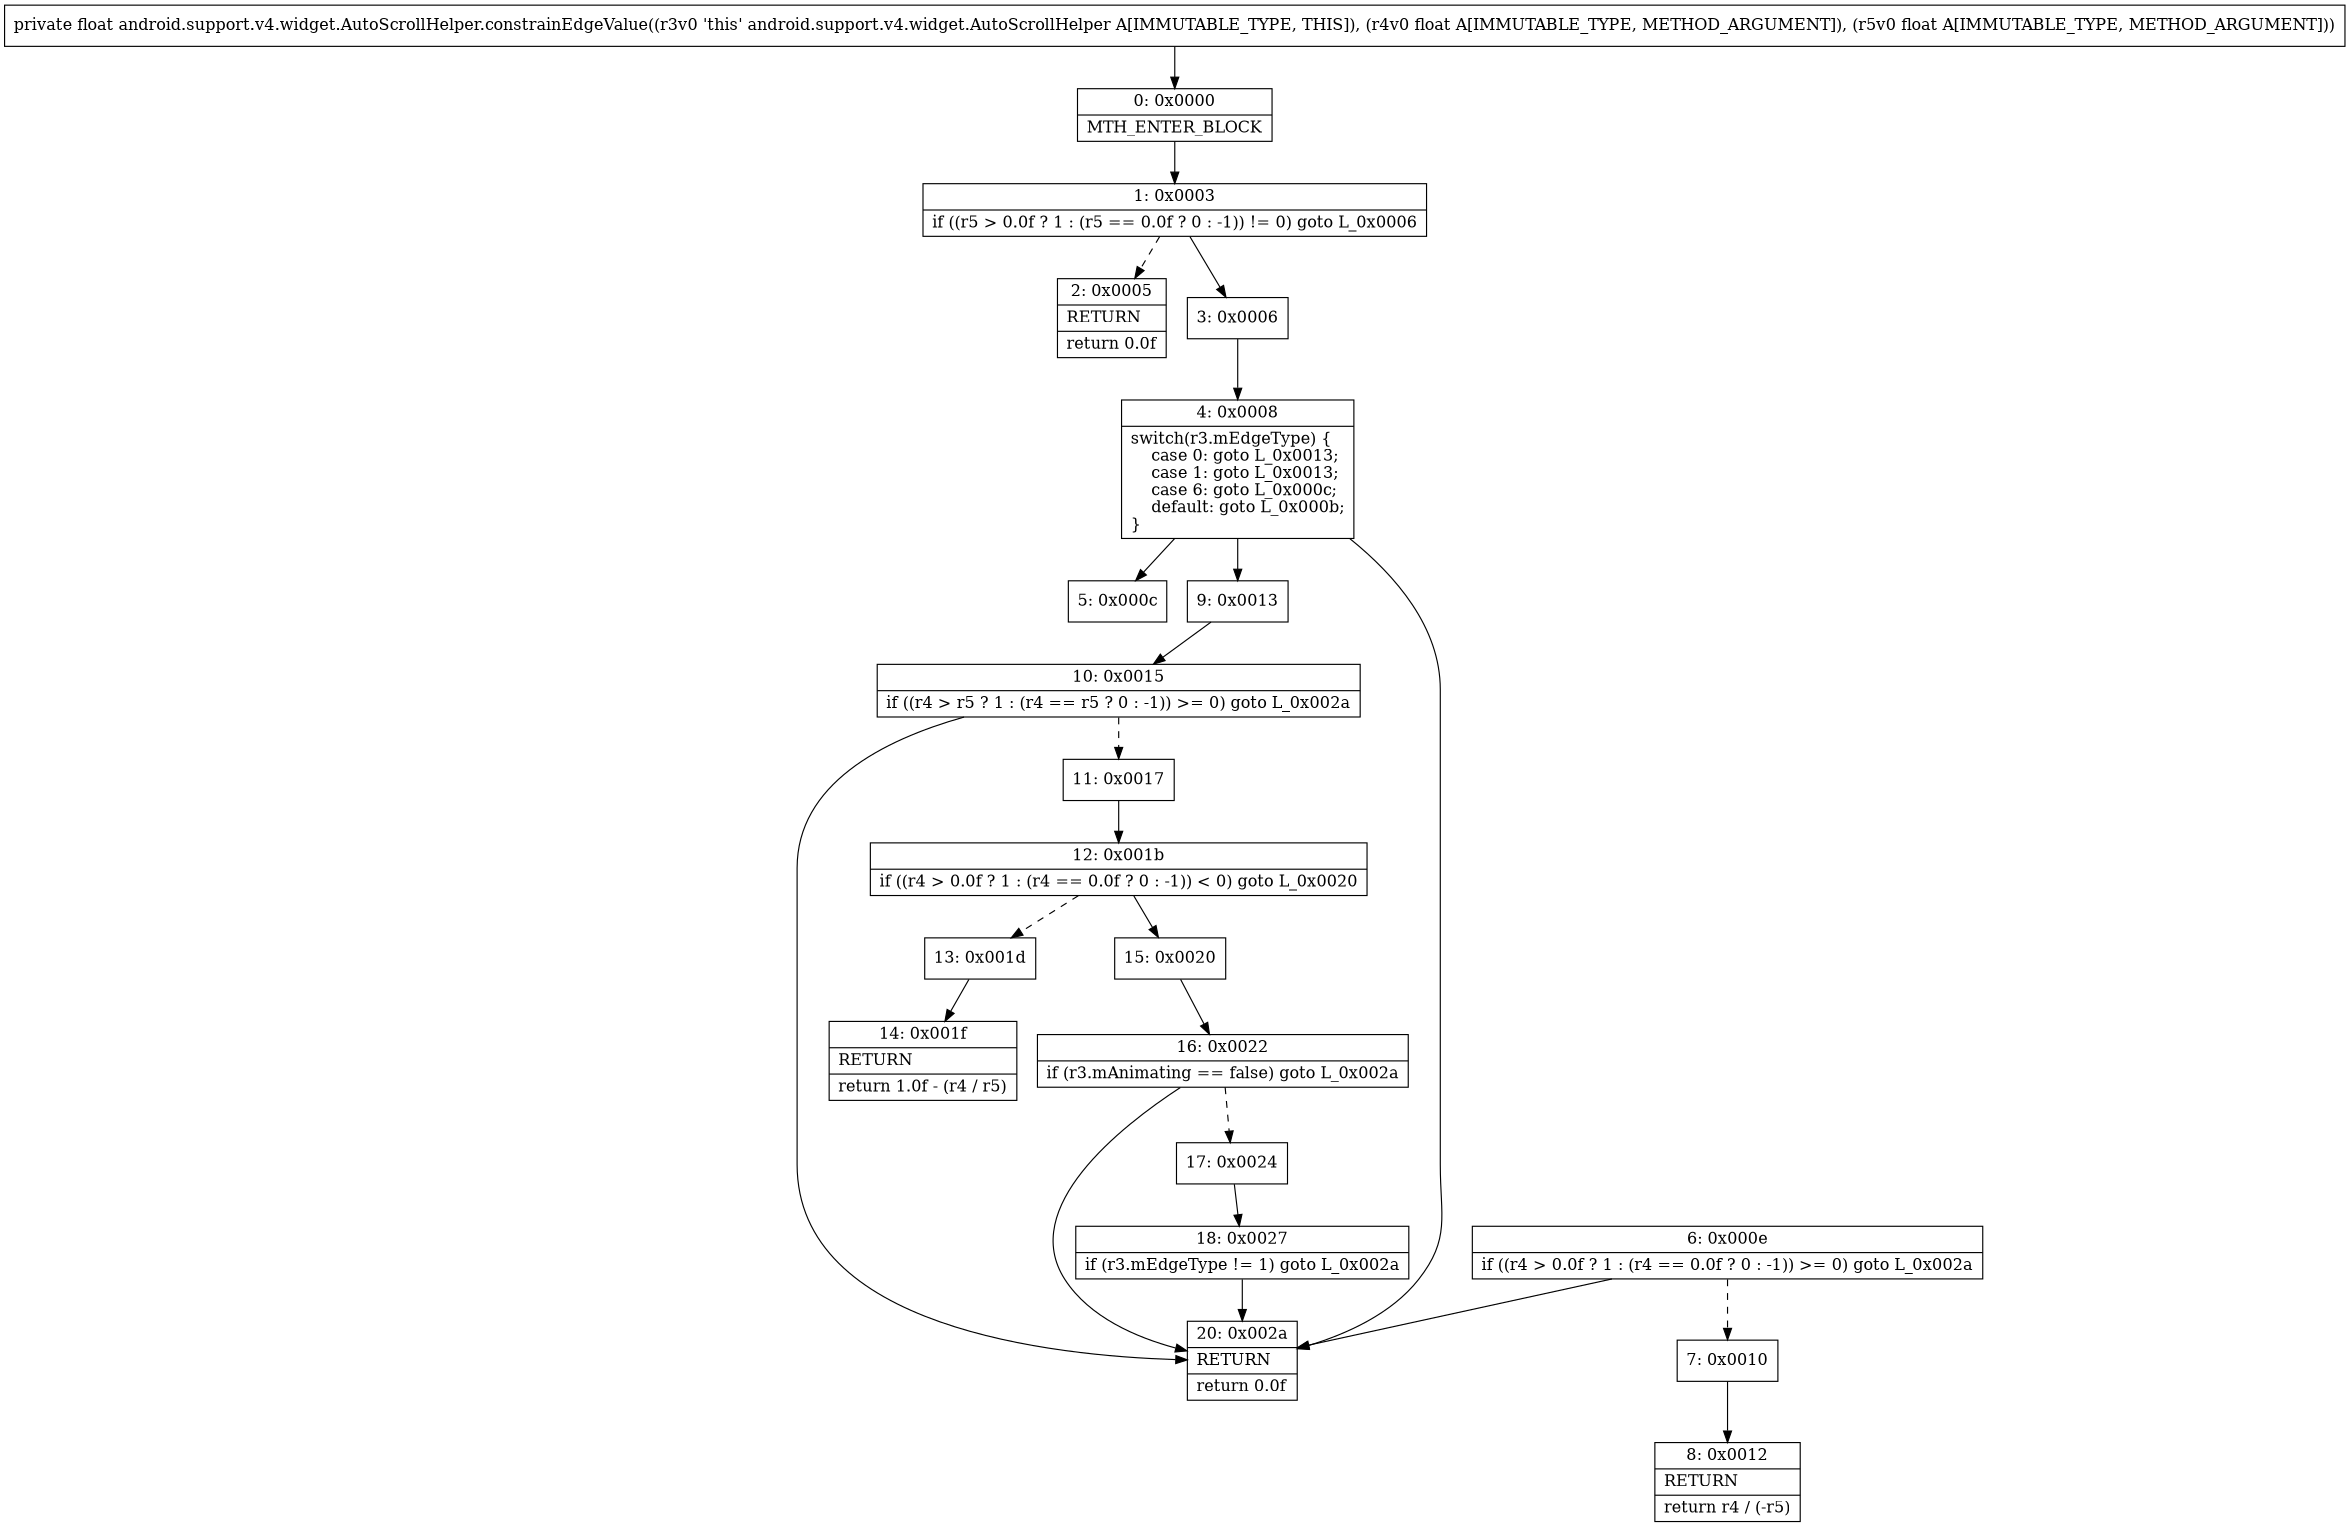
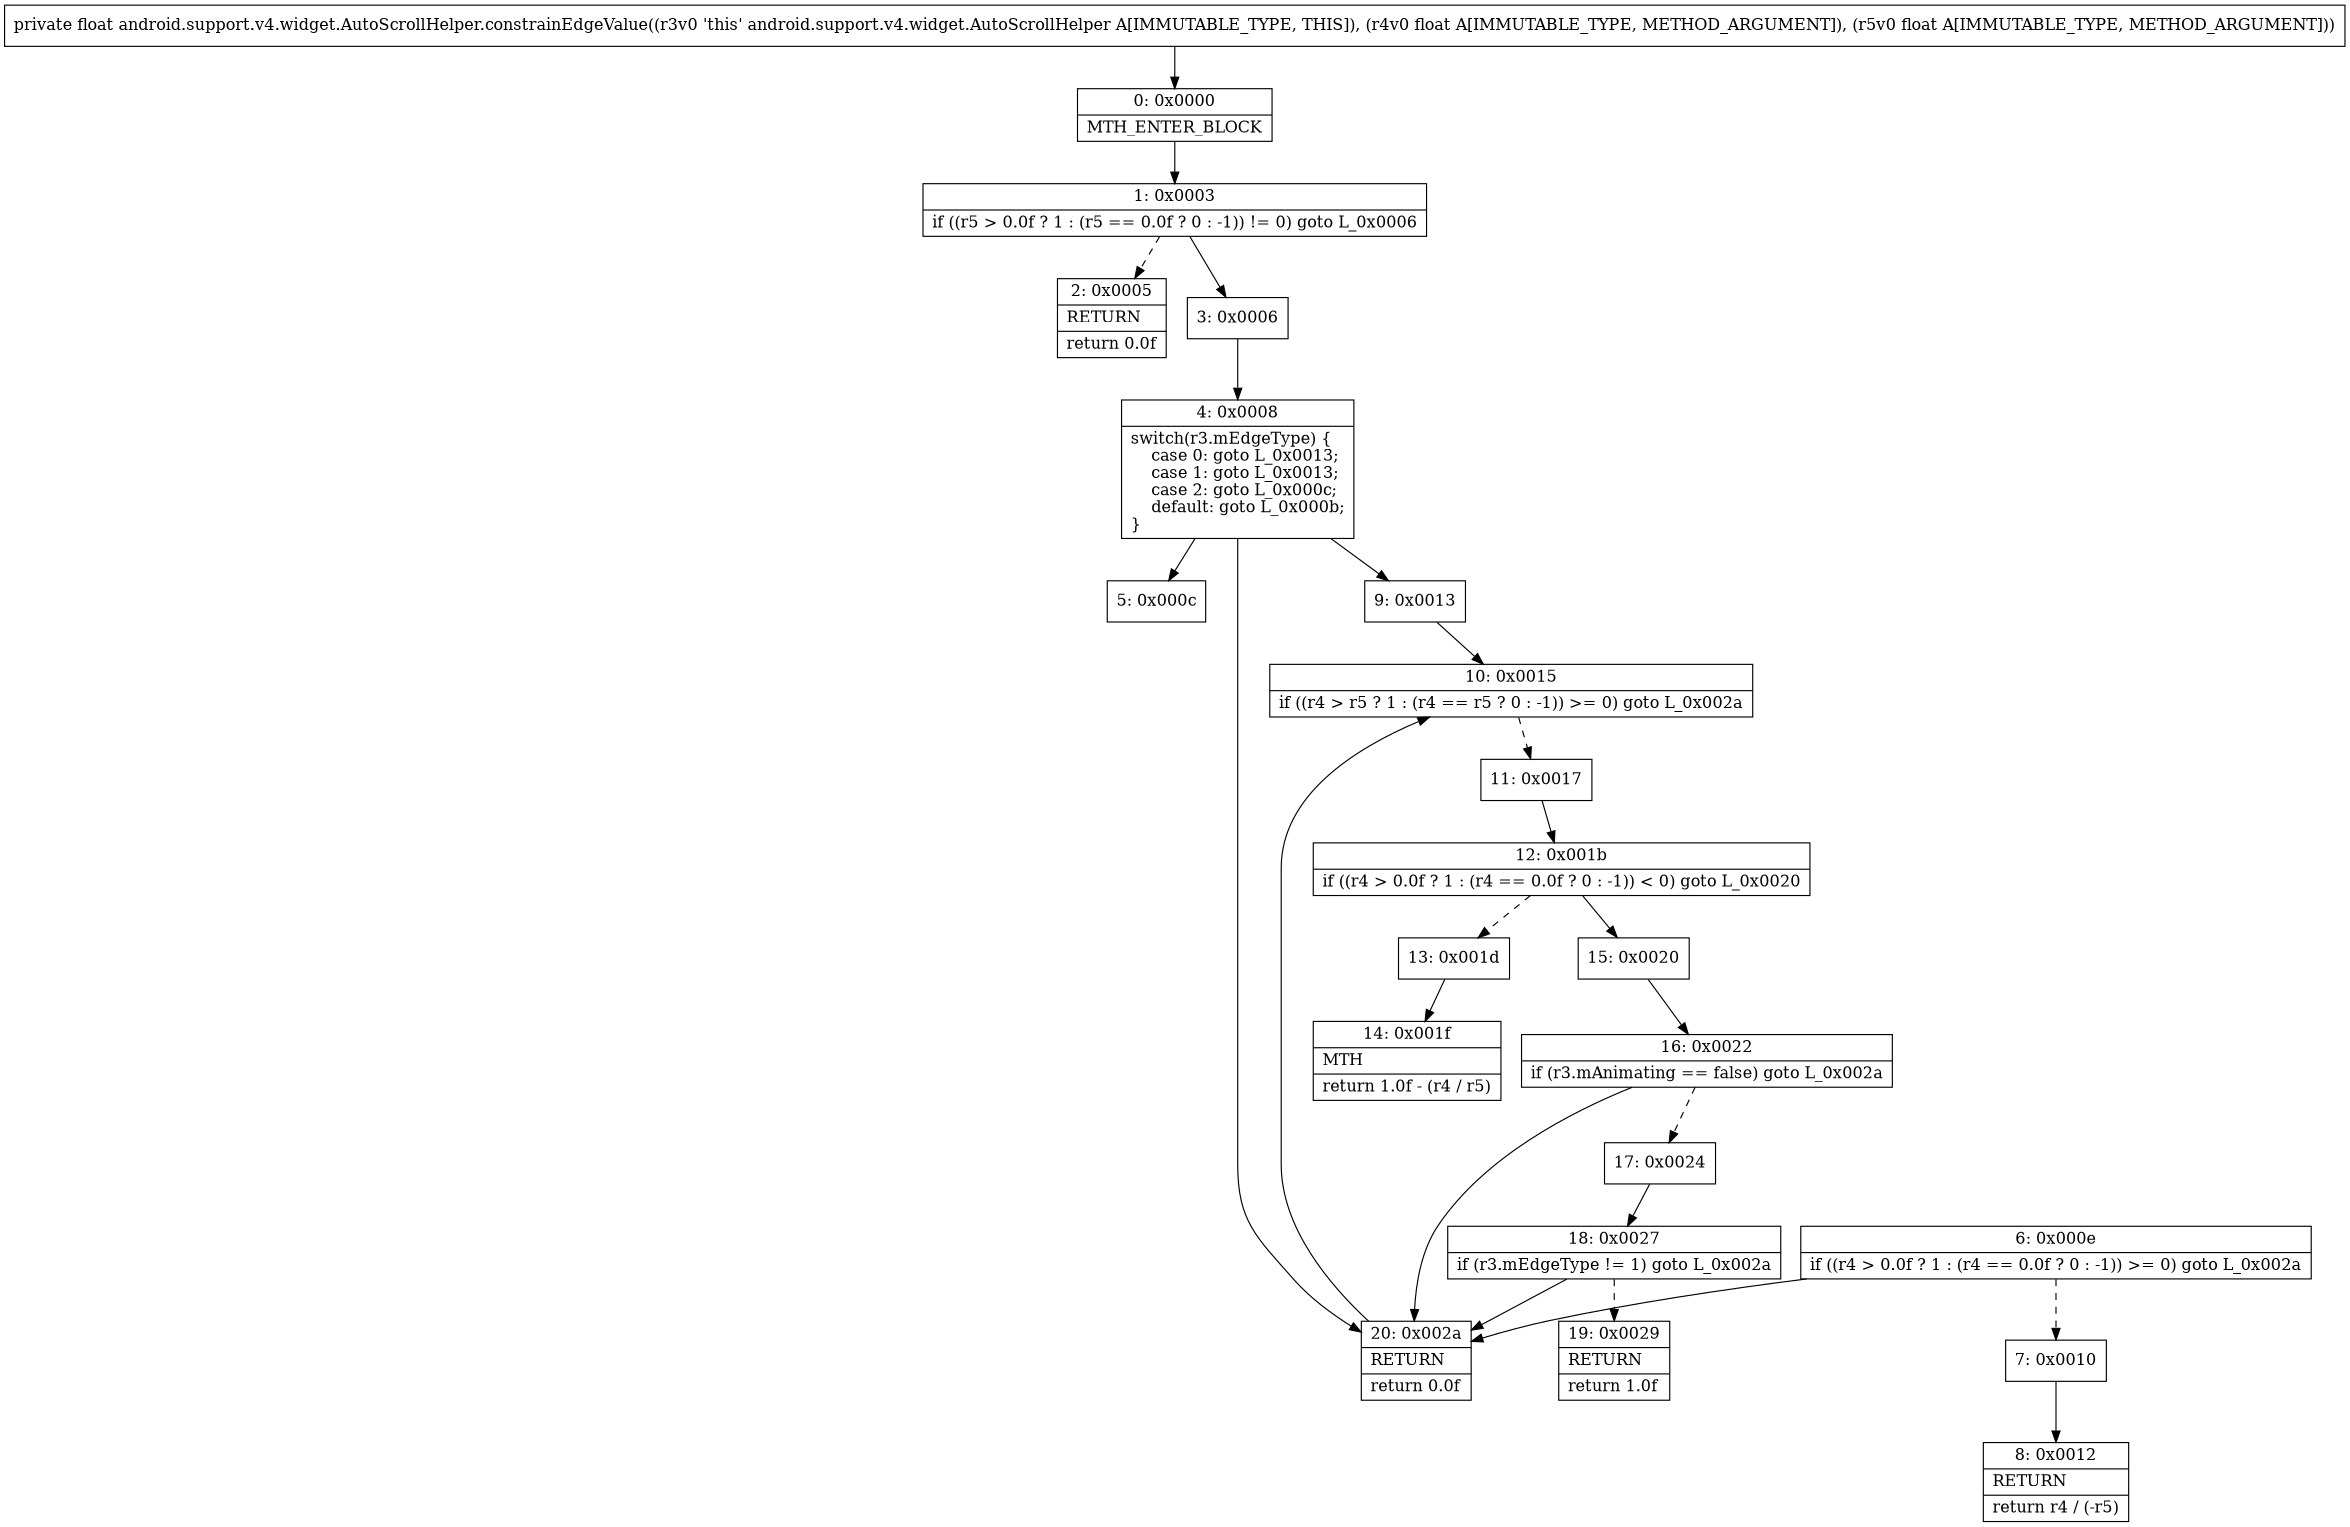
  digraph {
    node [shape=record]
    n1 [label="{0\:\ 0x0000|MTH_ENTER_BLOCK\l}"]
    n2 [label="{1\:\ 0x0003|if ((r5 \> 0.0f ? 1 : (r5 == 0.0f ? 0 : \-1)) != 0) goto L_0x0006\l}"]
    n3 [label="{2\:\ 0x0005|RETURN\l|return 0.0f\l}"]
    n4 [label="{3\:\ 0x0006}"]
-   n5 [label="{4\:\ 0x0008|switch(r3.mEdgeType) \{\l    case 0: goto L_0x0013;\l    case 1: goto L_0x0013;\l    case 6: goto L_0x000c;\l    default: goto L_0x000b;\l\}\l}"]
+   n5 [label="{4\:\ 0x0008|switch(r3.mEdgeType) \{\l    case 0: goto L_0x0013;\l    case 1: goto L_0x0013;\l    case 2: goto L_0x000c;\l    default: goto L_0x000b;\l\}\l}"]
    n6 [label="{5\:\ 0x000c}"]
    n7 [label="{9\:\ 0x0013}"]
    n8 [label="{20\:\ 0x002a|RETURN\l|return 0.0f\l}"]
    n9 [label="{10\:\ 0x0015|if ((r4 \> r5 ? 1 : (r4 == r5 ? 0 : \-1)) \>= 0) goto L_0x002a\l}"]
    n10 [label="{6\:\ 0x000e|if ((r4 \> 0.0f ? 1 : (r4 == 0.0f ? 0 : \-1)) \>= 0) goto L_0x002a\l}"]
    n11 [label="{7\:\ 0x0010}"]
    n12 [label="{8\:\ 0x0012|RETURN\l|return r4 \/ (\-r5)\l}"]
    n13 [label="{11\:\ 0x0017}"]
    n14 [label="{12\:\ 0x001b|if ((r4 \> 0.0f ? 1 : (r4 == 0.0f ? 0 : \-1)) \< 0) goto L_0x0020\l}"]
    n15 [label="{13\:\ 0x001d}"]
    n16 [label="{15\:\ 0x0020}"]
-   n17 [label="{14\:\ 0x001f|RETURN\l|return 1.0f \- (r4 \/ r5)\l}"]
+   n17 [label="{14\:\ 0x001f|MTH\l|return 1.0f \- (r4 \/ r5)\l}"]
    n18 [label="{16\:\ 0x0022|if (r3.mAnimating == false) goto L_0x002a\l}"]
    n19 [label="{17\:\ 0x0024}"]
    n20 [label="{18\:\ 0x0027|if (r3.mEdgeType != 1) goto L_0x002a\l}"]
+   n21 [label="{19\:\ 0x0029|RETURN\l|return 1.0f\l}"]
    n22 [label="{private float android.support.v4.widget.AutoScrollHelper.constrainEdgeValue((r3v0 'this' android.support.v4.widget.AutoScrollHelper A[IMMUTABLE_TYPE, THIS]), (r4v0 float A[IMMUTABLE_TYPE, METHOD_ARGUMENT]), (r5v0 float A[IMMUTABLE_TYPE, METHOD_ARGUMENT])) }"]
    n1 -> n2
    n2 -> n3 [style=dashed]
    n2 -> n4
    n4 -> n5
    n5 -> n6
    n5 -> n7
    n5 -> n8
    n7 -> n9
-   n9 -> n8
+   n8 -> n9
    n9 -> n13 [style=dashed]
    n10 -> n8
    n10 -> n11 [style=dashed]
    n11 -> n12
    n13 -> n14
    n14 -> n15 [style=dashed]
    n14 -> n16
    n15 -> n17
    n16 -> n18
    n18 -> n8
    n18 -> n19 [style=dashed]
    n19 -> n20
    n20 -> n8
+   n20 -> n21 [style=dashed]
    n22 -> n1
  }
